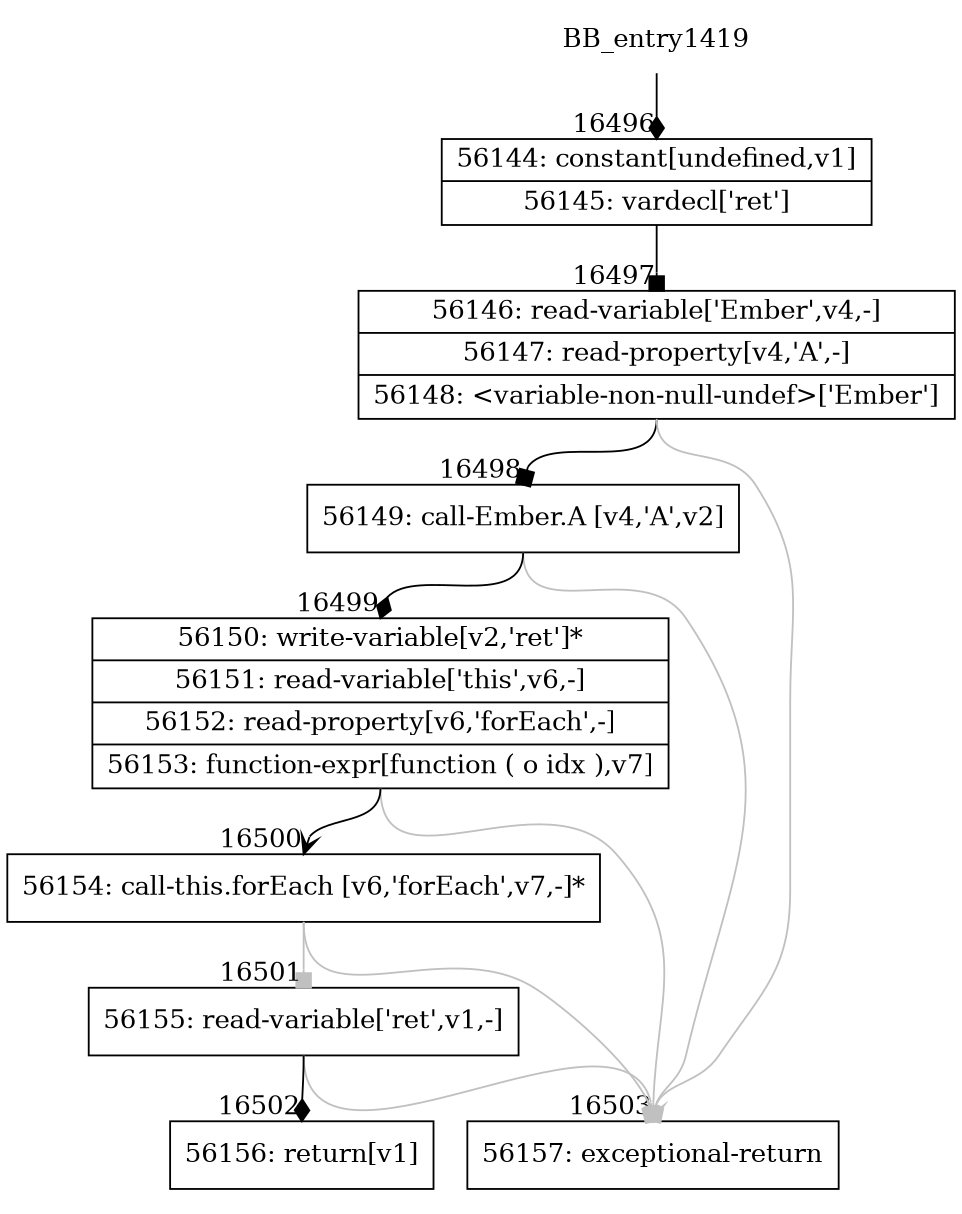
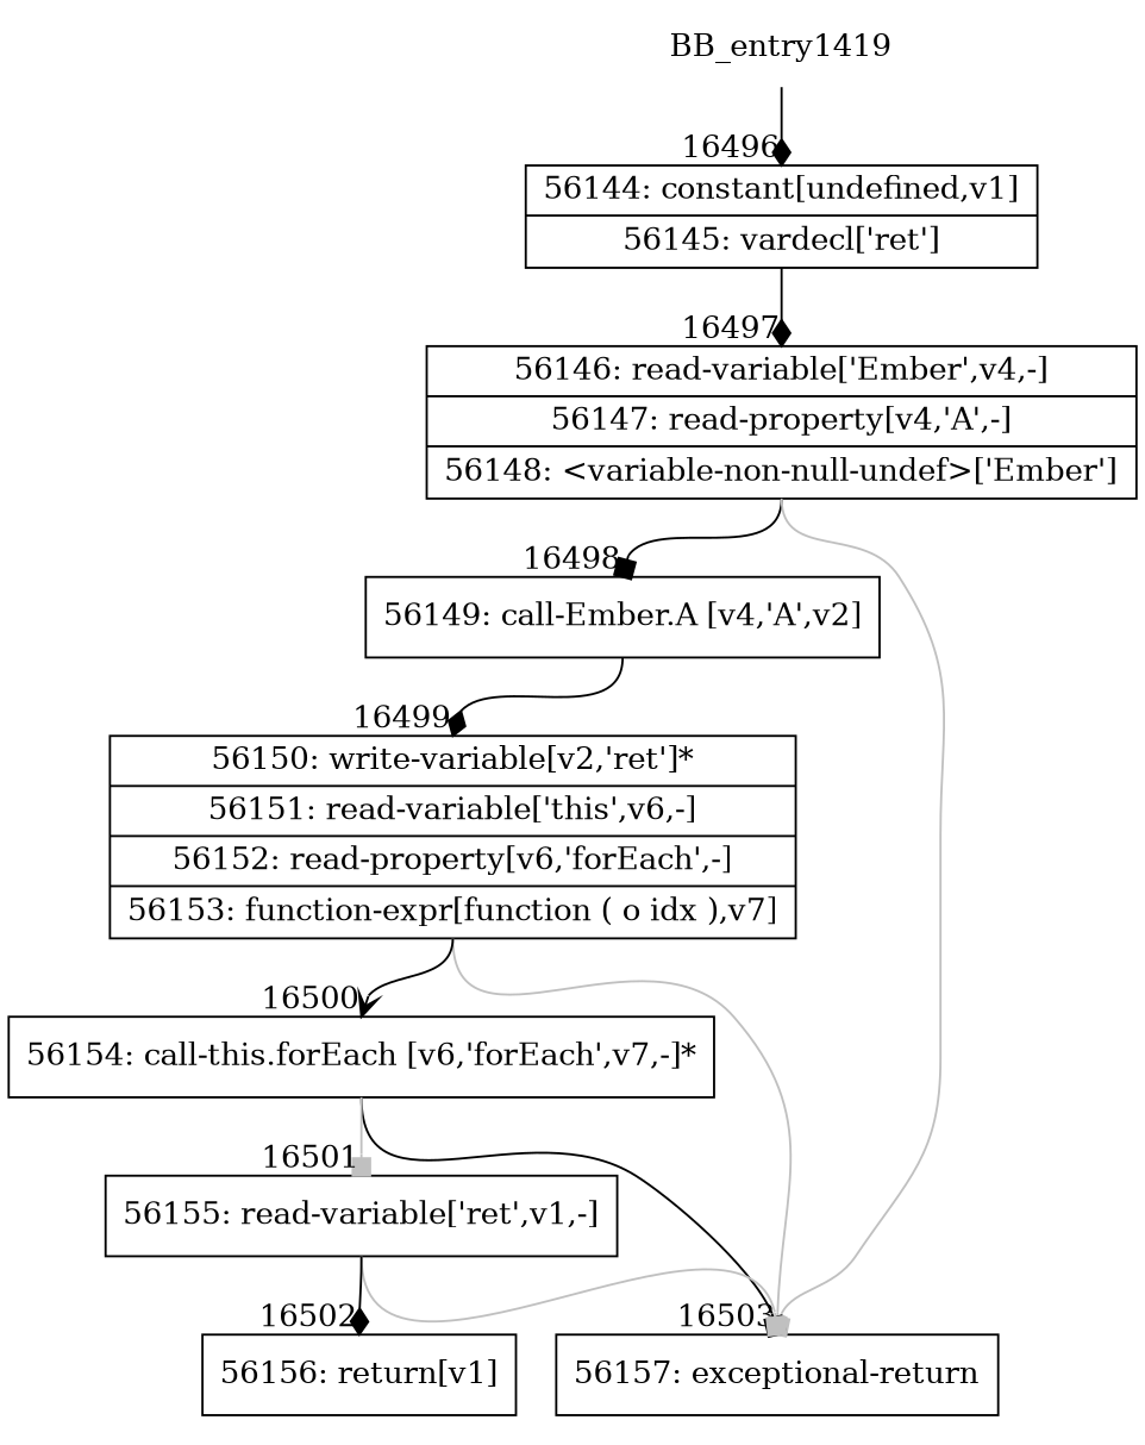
  digraph {
    rankdir=TD
    node [shape=record]
    edge [arrowhead=box headport=n tailport=s]
    n1 [label=BB_entry1419 shape=none]
    n2 [label="{56144: constant[undefined,v1]|56145: vardecl['ret']}"]
    n3 [label="{56146: read-variable['Ember',v4,-]|56147: read-property[v4,'A',-]|56148: \<variable-non-null-undef\>['Ember']}"]
    n4 [label="{56149: call-Ember.A [v4,'A',v2]}"]
    n5 [label="{56157: exceptional-return}"]
    n6 [label="{56150: write-variable[v2,'ret']*|56151: read-variable['this',v6,-]|56152: read-property[v6,'forEach',-]|56153: function-expr[function ( o idx ),v7]}"]
    n7 [label="{56154: call-this.forEach [v6,'forEach',v7,-]*}"]
    n8 [label="{56155: read-variable['ret',v1,-]}"]
    n9 [label="{56156: return[v1]}"]
    n1 -> n2 [arrowhead=diamond headlabel="    16496"]
-   n2 -> n3 [headlabel="      16497"]
+   n2 -> n3 [arrowhead=diamond headlabel="      16497"]
    n3 -> n4 [headlabel="      16498"]
    n3 -> n5 [color=gray headlabel="      16503"]
-   n4 -> n5 [arrowhead=vee color=gray]
    n4 -> n6 [arrowhead=diamond headlabel="      16499"]
    n6 -> n5 [color=gray]
    n6 -> n7 [arrowhead=vee headlabel="      16500"]
-   n7 -> n5 [color=gray]
+   n7 -> n5 [color=black]
    n7 -> n8 [color=gray headlabel="      16501"]
    n8 -> n5 [color=gray]
    n8 -> n9 [arrowhead=diamond headlabel="      16502"]
  }
